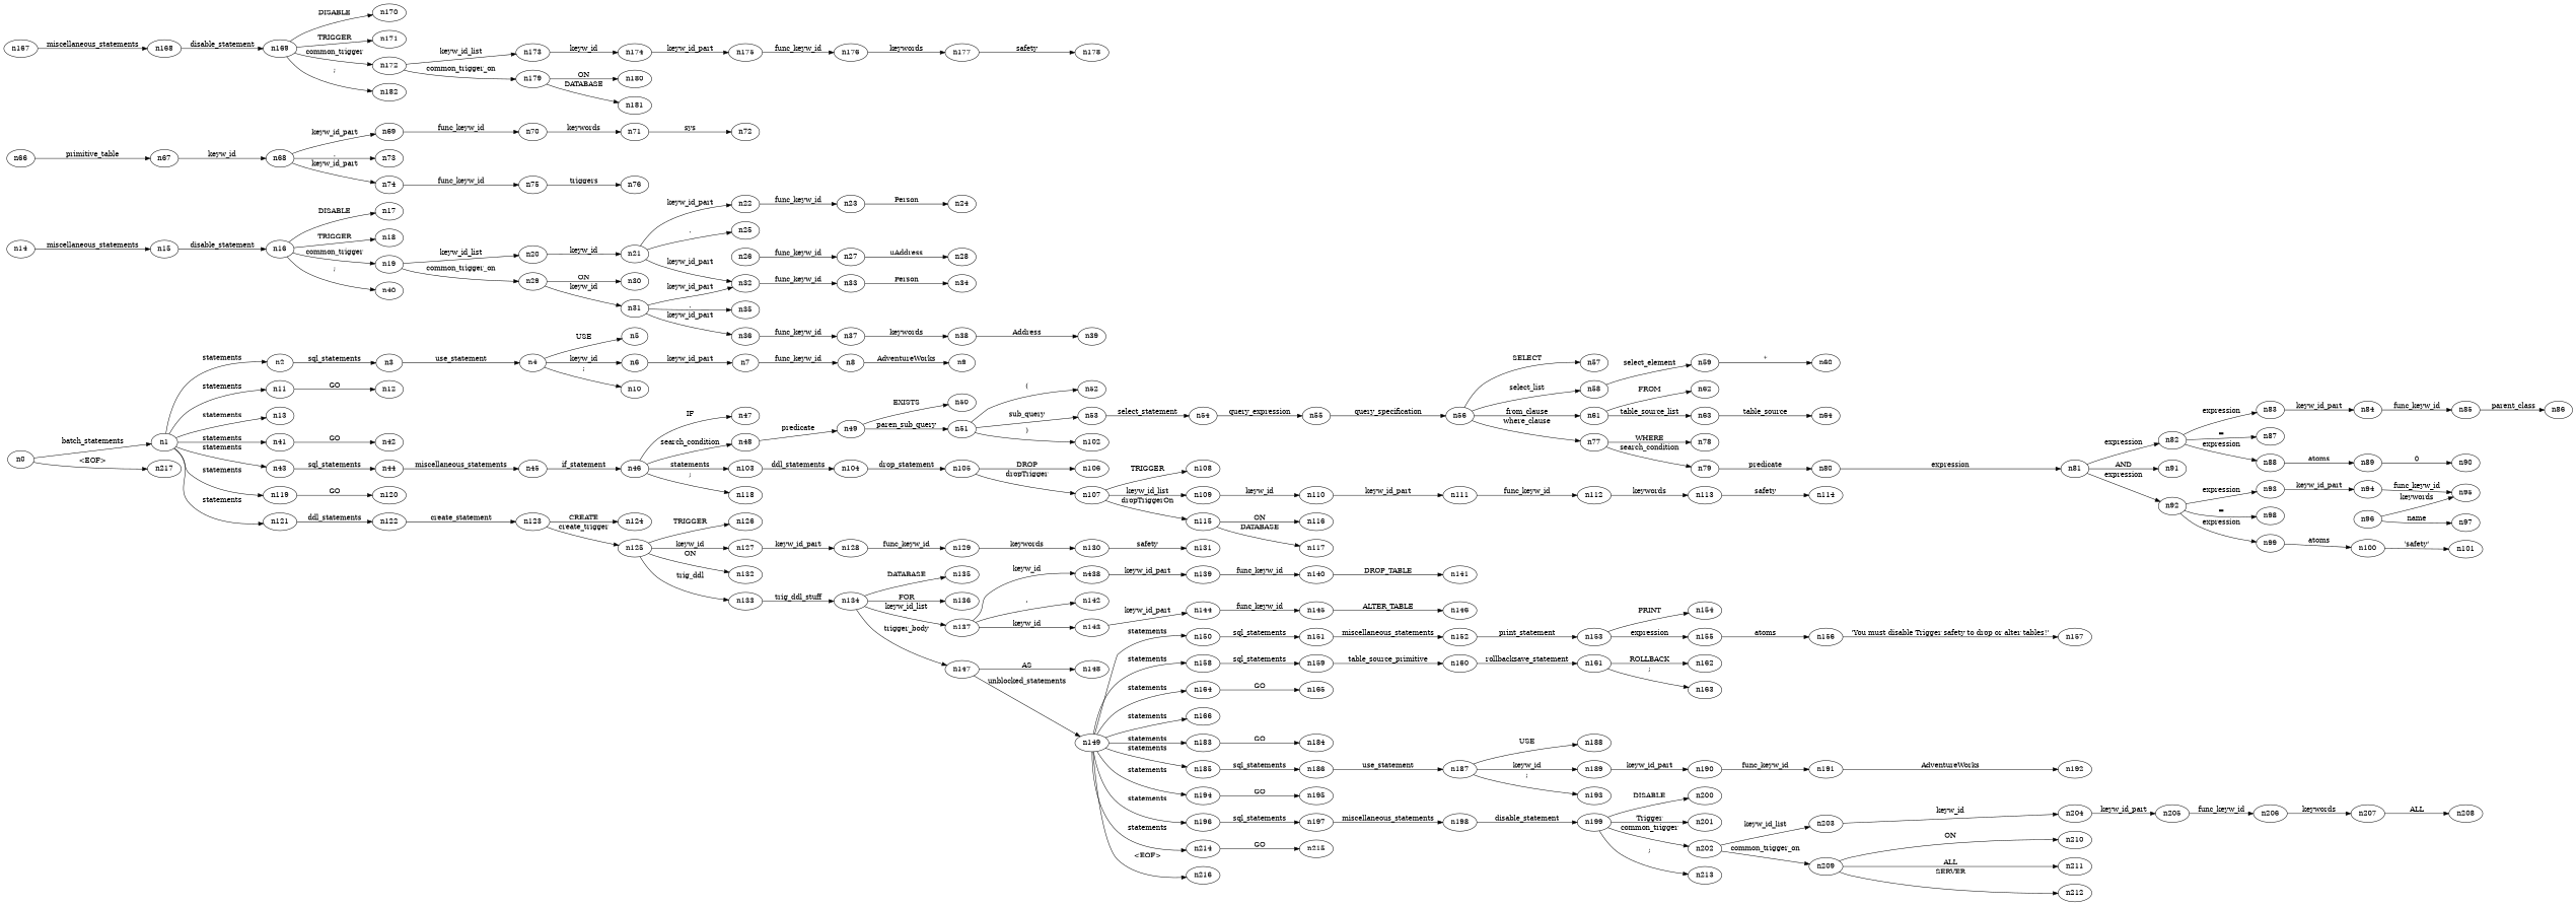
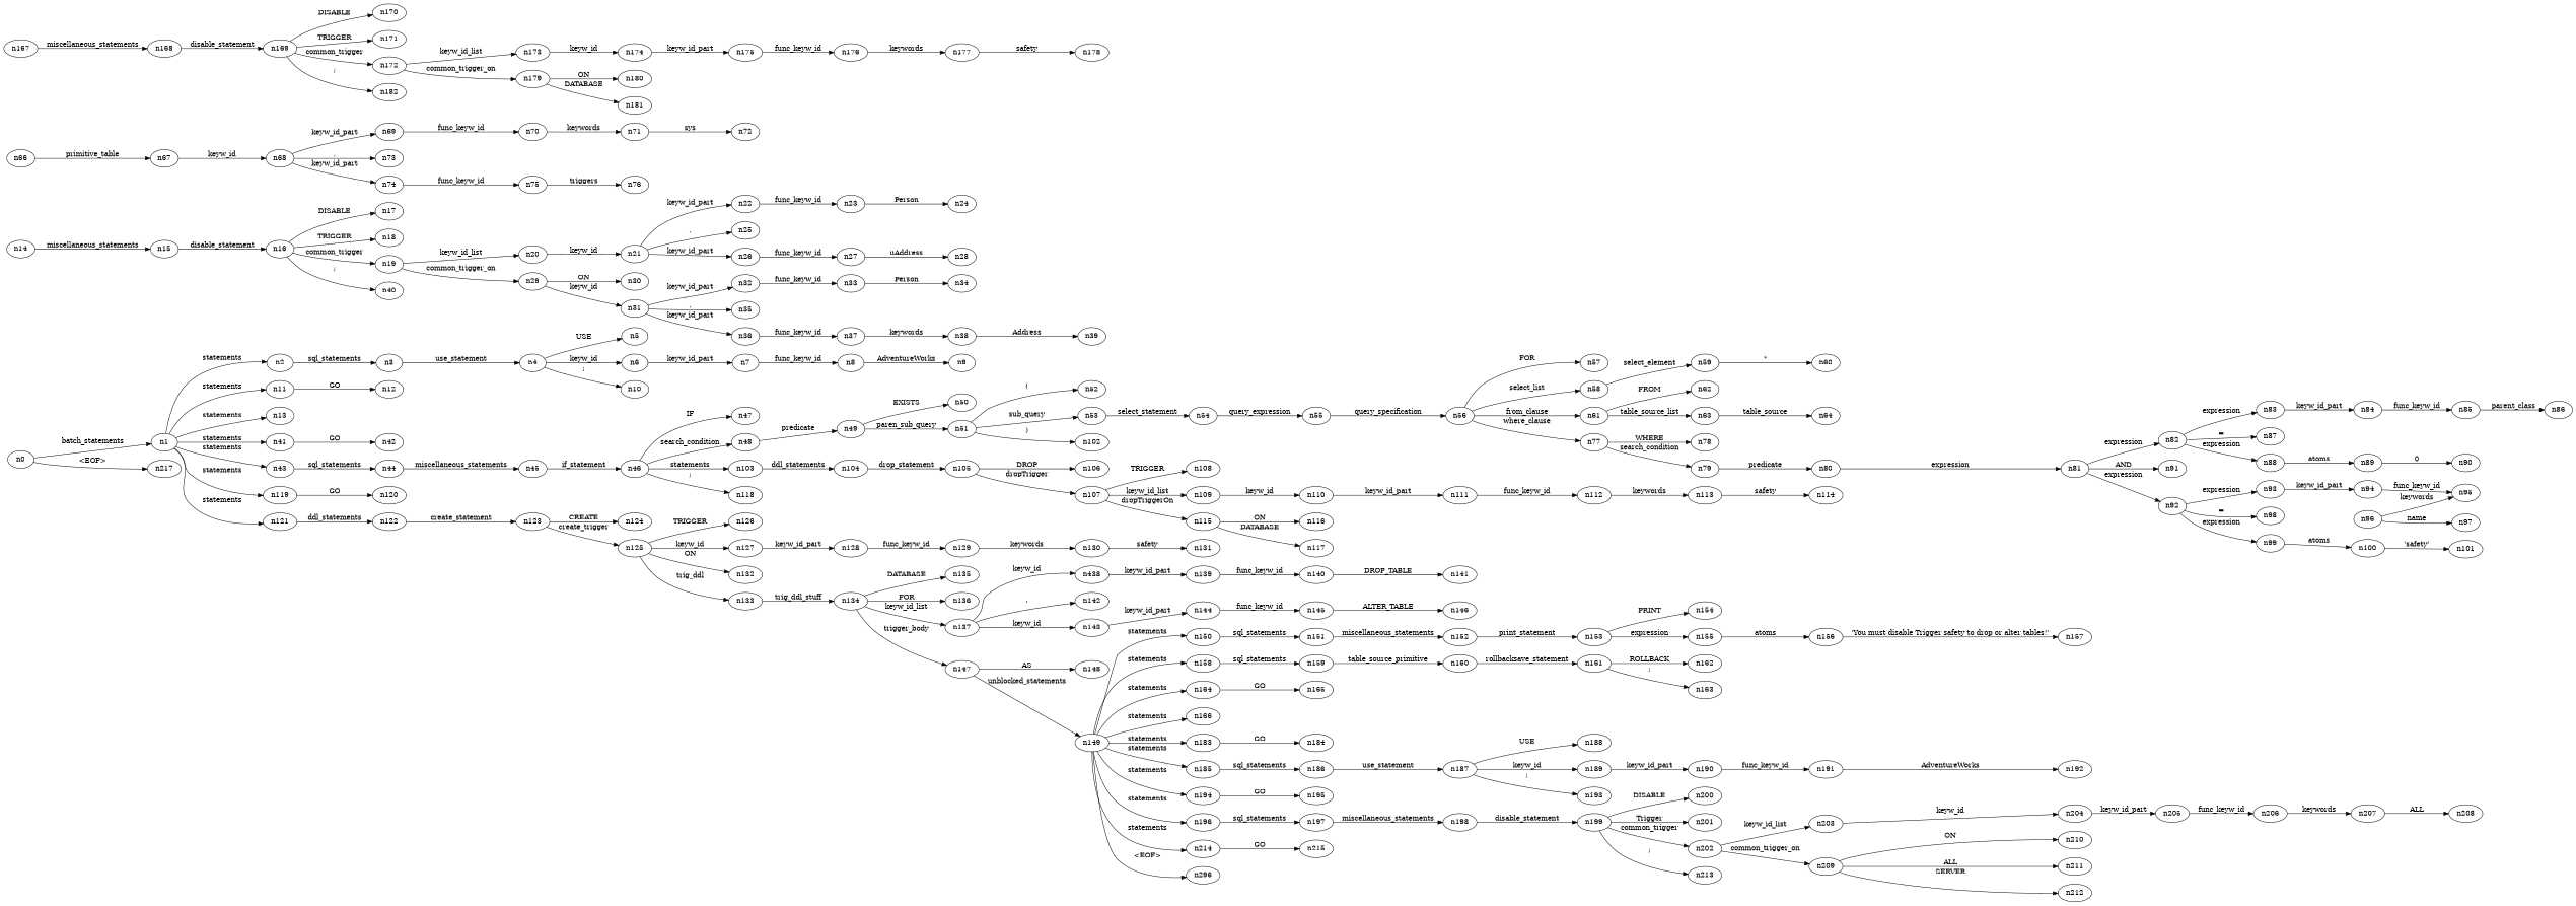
  digraph {
    rankdir=LR
    n0
    n1
    n217
    n2
    n11
    n13
    n41
    n43
    n119
    n121
    n3
    n12
    n42
    n44
    n120
    n122
    n4
    n5
    n6
    n10
    n7
    n8
    n9
    n14
    n15
    n16
    n17
    n18
    n19
    n40
    n20
    n29
    n21
    n30
    n31
    n22
    n25
    n26
    n23
    n27
    n24
    n28
    n32
    n35
    n36
    n33
    n37
    n34
    n38
    n39
    n45
    n46
    n47
    n48
    n103
    n118
    n49
    n104
    n50
    n51
    n52
    n53
    n102
    n54
    n55
    n56
    n57
    n58
    n61
    n77
    n59
    n62
    n63
    n78
    n79
    n60
    n64
    n66
    n67
    n68
    n69
    n73
    n74
    n70
    n75
    n71
    n72
    n76
    n80
    n81
    n82
    n91
    n92
    n83
    n87
    n88
    n93
    n98
    n99
    n84
    n89
    n85
    n86
    n90
    n94
    n100
    n95
    n96
    n97
    n101
    n105
    n106
    n107
    n108
    n109
    n115
    n110
    n116
    n117
    n111
    n112
    n113
    n114
    n123
    n124
    n125
    n126
    n127
    n132
    n133
    n128
    n134
    n129
    n130
    n131
    n135
    n136
    n137
    n147
    n138 [label=n438]
    n142
    n143
    n148
    n149
    n139
    n144
    n140
    n141
    n145
    n146
    n150
    n158
    n164
    n166
    n183
    n185
    n194
    n196
    n214
-   n216
+   n216 [label=n296]
    n151
    n159
    n165
    n184
    n186
    n195
    n197
    n215
    n152
    n153
    n154
    n155
    n156
    n157
    n160
    n161
    n162
    n163
    n167
    n168
    n169
    n170
    n171
    n172
    n182
    n173
    n179
    n174
    n180
    n181
    n175
    n176
    n177
    n178
    n187
    n188
    n189
    n193
    n190
    n191
    n192
    n198
    n199
    n200
    n201
    n202
    n213
    n203
    n209
    n204
    n210
    n211
    n212
    n205
    n206
    n207
    n208
    n0 -> n1 [label=batch_statements]
    n0 -> n217 [label="<EOF>"]
    n1 -> n2 [label=statements]
    n1 -> n11 [label=statements]
    n1 -> n13 [label=statements]
    n1 -> n41 [label=statements]
    n1 -> n43 [label=statements]
    n1 -> n119 [label=statements]
    n1 -> n121 [label=statements]
    n2 -> n3 [label=sql_statements]
    n11 -> n12 [label=GO]
    n41 -> n42 [label=GO]
    n43 -> n44 [label=sql_statements]
    n119 -> n120 [label=GO]
    n121 -> n122 [label=ddl_statements]
    n3 -> n4 [label=use_statement]
    n44 -> n45 [label=miscellaneous_statements]
    n122 -> n123 [label=create_statement]
    n4 -> n5 [label=USE]
    n4 -> n6 [label=keyw_id]
    n4 -> n10 [label=";"]
    n6 -> n7 [label=keyw_id_part]
    n7 -> n8 [label=func_keyw_id]
    n8 -> n9 [label=AdventureWorks]
    n14 -> n15 [label=miscellaneous_statements]
    n15 -> n16 [label=disable_statement]
    n16 -> n17 [label=DISABLE]
    n16 -> n18 [label=TRIGGER]
    n16 -> n19 [label=common_trigger]
    n16 -> n40 [label=";"]
    n19 -> n20 [label=keyw_id_list]
    n19 -> n29 [label=common_trigger_on]
    n20 -> n21 [label=keyw_id]
    n29 -> n30 [label=ON]
    n29 -> n31 [label=keyw_id]
    n21 -> n22 [label=keyw_id_part]
    n21 -> n25 [label="."]
-   n21 -> n32 [label=keyw_id_part]
+   n21 -> n26 [label=keyw_id_part]
    n31 -> n32 [label=keyw_id_part]
    n31 -> n35 [label="."]
    n31 -> n36 [label=keyw_id_part]
    n22 -> n23 [label=func_keyw_id]
    n26 -> n27 [label=func_keyw_id]
    n23 -> n24 [label=Person]
    n27 -> n28 [label=uAddress]
    n32 -> n33 [label=func_keyw_id]
    n36 -> n37 [label=func_keyw_id]
    n33 -> n34 [label=Person]
    n37 -> n38 [label=keywords]
    n38 -> n39 [label=Address]
    n45 -> n46 [label=if_statement]
    n46 -> n47 [label=IF]
    n46 -> n48 [label=search_condition]
    n46 -> n103 [label=statements]
    n46 -> n118 [label=";"]
    n48 -> n49 [label=predicate]
    n103 -> n104 [label=ddl_statements]
    n49 -> n50 [label=EXISTS]
    n49 -> n51 [label=paren_sub_query]
    n104 -> n105 [label=drop_statement]
    n51 -> n52 [label="("]
    n51 -> n53 [label=sub_query]
    n51 -> n102 [label=")"]
    n53 -> n54 [label=select_statement]
    n54 -> n55 [label=query_expression]
    n55 -> n56 [label=query_specification]
-   n56 -> n57 [label=SELECT]
+   n56 -> n57 [label=FOR]
    n56 -> n58 [label=select_list]
    n56 -> n61 [label=from_clause]
    n56 -> n77 [label=where_clause]
    n58 -> n59 [label=select_element]
    n61 -> n62 [label=FROM]
    n61 -> n63 [label=table_source_list]
    n77 -> n78 [label=WHERE]
    n77 -> n79 [label=search_condition]
    n59 -> n60 [label="*"]
    n63 -> n64 [label=table_source]
    n79 -> n80 [label=predicate]
    n66 -> n67 [label=primitive_table]
    n67 -> n68 [label=keyw_id]
    n68 -> n69 [label=keyw_id_part]
    n68 -> n73 [label="."]
    n68 -> n74 [label=keyw_id_part]
    n69 -> n70 [label=func_keyw_id]
    n74 -> n75 [label=func_keyw_id]
    n70 -> n71 [label=keywords]
    n75 -> n76 [label=triggers]
    n71 -> n72 [label=sys]
    n80 -> n81 [label=expression]
    n81 -> n82 [label=expression]
    n81 -> n91 [label=AND]
    n81 -> n92 [label=expression]
    n82 -> n83 [label=expression]
    n82 -> n87 [label="="]
    n82 -> n88 [label=expression]
    n92 -> n93 [label=expression]
    n92 -> n98 [label="="]
    n92 -> n99 [label=expression]
    n83 -> n84 [label=keyw_id_part]
    n88 -> n89 [label=atoms]
    n93 -> n94 [label=keyw_id_part]
    n99 -> n100 [label=atoms]
    n84 -> n85 [label=func_keyw_id]
    n89 -> n90 [label=0]
    n85 -> n86 [label=parent_class]
    n94 -> n95 [label=func_keyw_id]
    n100 -> n101 [label="'safety'"]
    n96 -> n95 [label=keywords]
    n96 -> n97 [label=name]
    n105 -> n106 [label=DROP]
    n105 -> n107 [label=dropTrigger]
    n107 -> n108 [label=TRIGGER]
    n107 -> n109 [label=keyw_id_list]
    n107 -> n115 [label=dropTriggerOn]
    n109 -> n110 [label=keyw_id]
    n115 -> n116 [label=ON]
    n115 -> n117 [label=DATABASE]
    n110 -> n111 [label=keyw_id_part]
    n111 -> n112 [label=func_keyw_id]
    n112 -> n113 [label=keywords]
    n113 -> n114 [label=safety]
    n123 -> n124 [label=CREATE]
    n123 -> n125 [label=create_trigger]
    n125 -> n126 [label=TRIGGER]
    n125 -> n127 [label=keyw_id]
    n125 -> n132 [label=ON]
    n125 -> n133 [label=trig_ddl]
    n127 -> n128 [label=keyw_id_part]
    n133 -> n134 [label=trig_ddl_stuff]
    n128 -> n129 [label=func_keyw_id]
    n134 -> n135 [label=DATABASE]
    n134 -> n136 [label=FOR]
    n134 -> n137 [label=keyw_id_list]
    n134 -> n147 [label=trigger_body]
    n129 -> n130 [label=keywords]
    n130 -> n131 [label=safety]
    n137 -> n138 [label=keyw_id]
    n137 -> n142 [label=","]
    n137 -> n143 [label=keyw_id]
    n147 -> n148 [label=AS]
    n147 -> n149 [label=unblocked_statements]
    n138 -> n139 [label=keyw_id_part]
    n143 -> n144 [label=keyw_id_part]
    n149 -> n150 [label=statements]
    n149 -> n158 [label=statements]
    n149 -> n164 [label=statements]
    n149 -> n166 [label=statements]
    n149 -> n183 [label=statements]
    n149 -> n185 [label=statements]
    n149 -> n194 [label=statements]
    n149 -> n196 [label=statements]
    n149 -> n214 [label=statements]
    n149 -> n216 [label="<EOF>"]
    n139 -> n140 [label=func_keyw_id]
    n144 -> n145 [label=func_keyw_id]
    n140 -> n141 [label=DROP_TABLE]
    n145 -> n146 [label=ALTER_TABLE]
    n150 -> n151 [label=sql_statements]
    n158 -> n159 [label=sql_statements]
    n164 -> n165 [label=GO]
    n183 -> n184 [label=GO]
    n185 -> n186 [label=sql_statements]
    n194 -> n195 [label=GO]
    n196 -> n197 [label=sql_statements]
    n214 -> n215 [label=GO]
    n151 -> n152 [label=miscellaneous_statements]
    n159 -> n160 [label=table_source_primitive]
    n186 -> n187 [label=use_statement]
    n197 -> n198 [label=miscellaneous_statements]
    n152 -> n153 [label=print_statement]
    n153 -> n154 [label=PRINT]
    n153 -> n155 [label=expression]
    n155 -> n156 [label=atoms]
    n156 -> n157 [label="'You must disable Trigger safety to drop or alter tables!'"]
    n160 -> n161 [label=rollbacksave_statement]
    n161 -> n162 [label=ROLLBACK]
    n161 -> n163 [label=";"]
    n167 -> n168 [label=miscellaneous_statements]
    n168 -> n169 [label=disable_statement]
    n169 -> n170 [label=DISABLE]
    n169 -> n171 [label=TRIGGER]
    n169 -> n172 [label=common_trigger]
    n169 -> n182 [label=";"]
    n172 -> n173 [label=keyw_id_list]
    n172 -> n179 [label=common_trigger_on]
    n173 -> n174 [label=keyw_id]
    n179 -> n180 [label=ON]
    n179 -> n181 [label=DATABASE]
    n174 -> n175 [label=keyw_id_part]
    n175 -> n176 [label=func_keyw_id]
    n176 -> n177 [label=keywords]
    n177 -> n178 [label=safety]
    n187 -> n188 [label=USE]
    n187 -> n189 [label=keyw_id]
    n187 -> n193 [label=";"]
    n189 -> n190 [label=keyw_id_part]
    n190 -> n191 [label=func_keyw_id]
    n191 -> n192 [label=AdventureWorks]
    n198 -> n199 [label=disable_statement]
    n199 -> n200 [label=DISABLE]
    n199 -> n201 [label=Trigger]
    n199 -> n202 [label=common_trigger]
    n199 -> n213 [label=";"]
    n202 -> n203 [label=keyw_id_list]
    n202 -> n209 [label=common_trigger_on]
    n203 -> n204 [label=keyw_id]
    n209 -> n210 [label=ON]
    n209 -> n211 [label=ALL]
    n209 -> n212 [label=SERVER]
    n204 -> n205 [label=keyw_id_part]
    n205 -> n206 [label=func_keyw_id]
    n206 -> n207 [label=keywords]
    n207 -> n208 [label=ALL]
  }
